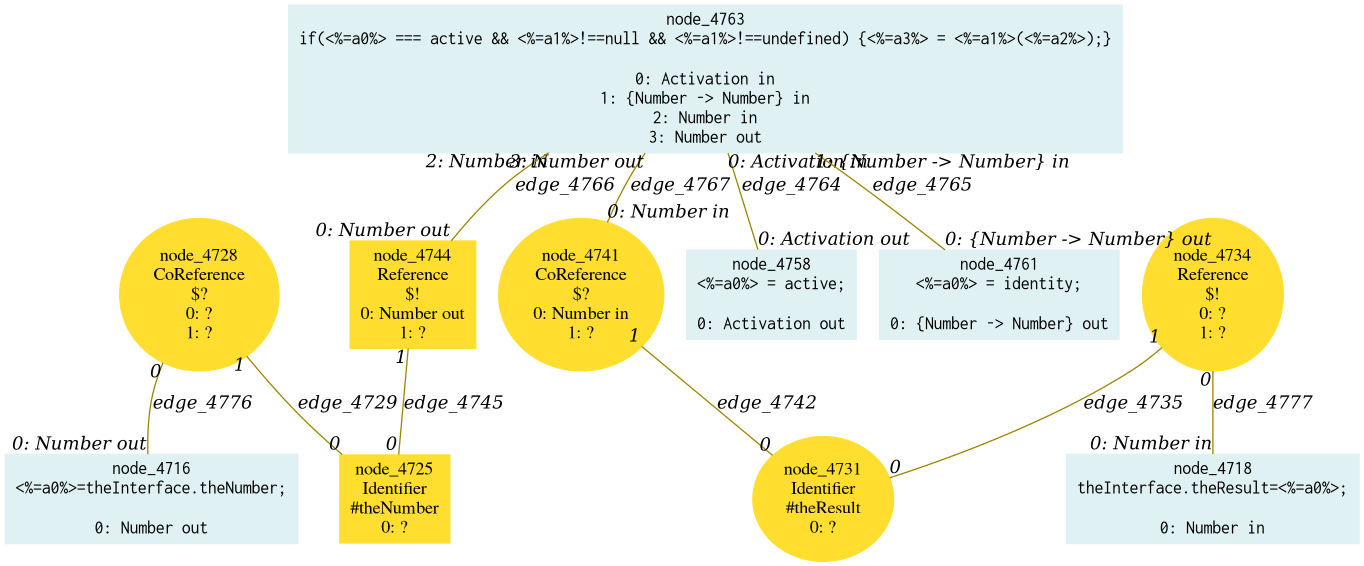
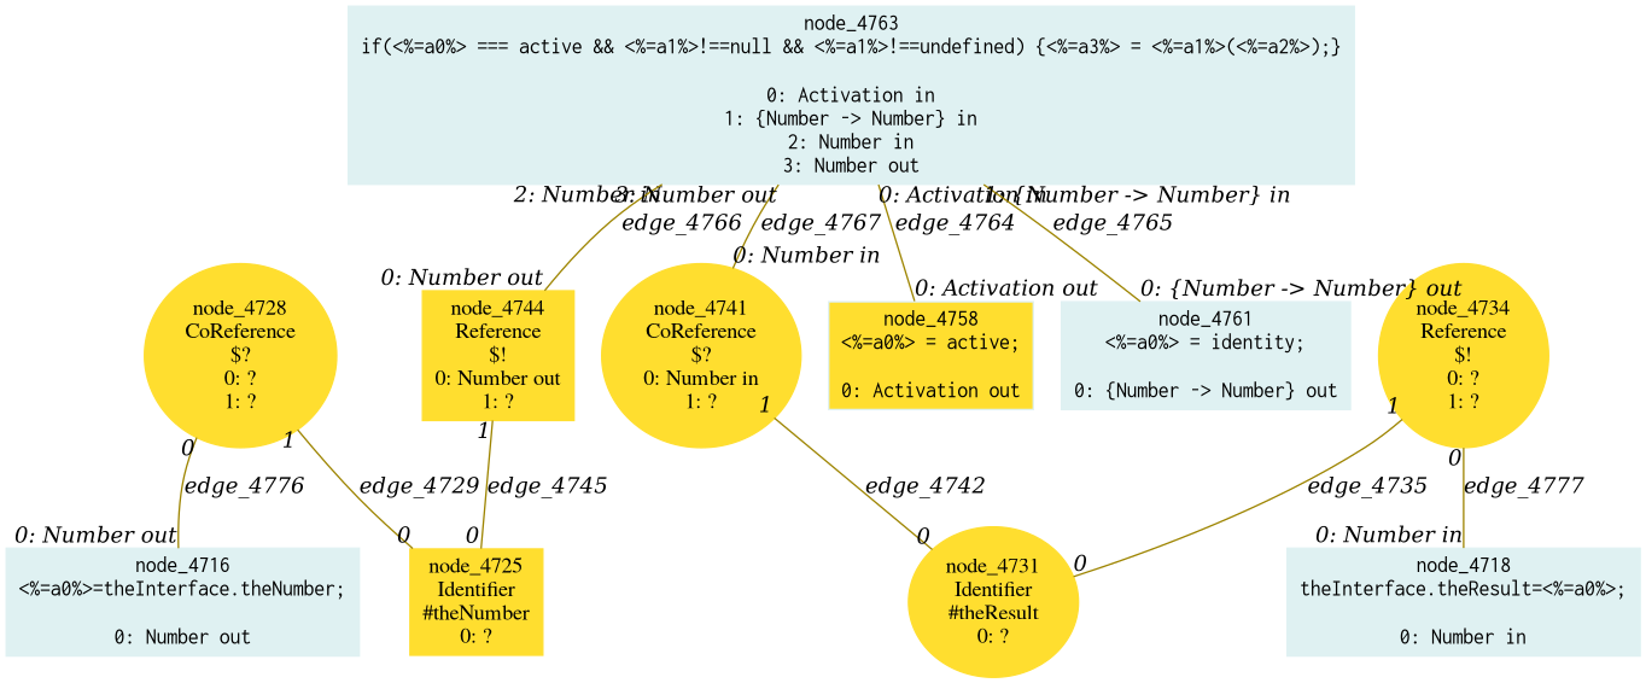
  digraph {
    node [color="#ffde2f" fontname=Times shape=box style=filled]
    edge [arrowHead=none arrowsize=1 color="#9d8400" dir=none fontname="Times-Italic" headlabel=0 taillabel=1]
    n1 [color="#dff1f2" fontname=Courier label="node_4716\n<%=a0%>=theInterface.theNumber;\n\n0: Number out"]
    n2 [color="#dff1f2" fontname=Courier label="node_4718\ntheInterface.theResult=<%=a0%>;\n\n0: Number in"]
    n3 [label="node_4725\nIdentifier\n#theNumber\n0: ?"]
    n4 [label="node_4728\nCoReference\n$?\n0: ?\n1: ?" shape=ellipse]
    n5 [label="node_4731\nIdentifier\n#theResult\n0: ?" shape=ellipse]
    n6 [label="node_4734\nReference\n$!\n0: ?\n1: ?" shape=ellipse]
    n7 [label="node_4741\nCoReference\n$?\n0: Number in\n1: ?" shape=ellipse]
    n8 [label="node_4744\nReference\n$!\n0: Number out\n1: ?"]
-   n9 [color="#dff1f2" fontname=Courier label="node_4758\n<%=a0%> = active;\n\n0: Activation out"]
+   n9 [color="#dff1f2" fontname=Courier label="node_4758\n<%=a0%> = active;\n\n0: Activation out" fillcolor="#ffde2f"]
    n10 [color="#dff1f2" fontname=Courier label="node_4761\n<%=a0%> = identity;\n\n0: {Number -> Number} out"]
    n11 [color="#dff1f2" fontname=Courier label="node_4763\nif(<%=a0%> === active && <%=a1%>!==null && <%=a1%>!==undefined) {<%=a3%> = <%=a1%>(<%=a2%>);}\n\n0: Activation in\n1: {Number -> Number} in\n2: Number in\n3: Number out"]
    n4 -> n1 [headlabel="0: Number out" label=edge_4776 taillabel=0]
    n4 -> n3 [label=edge_4729]
    n6 -> n2 [headlabel="0: Number in" label=edge_4777 taillabel=0]
    n6 -> n5 [label=edge_4735]
    n7 -> n5 [label=edge_4742]
    n8 -> n3 [label=edge_4745]
    n11 -> n7 [headlabel="0: Number in" label=edge_4767 taillabel="3: Number out"]
    n11 -> n8 [headlabel="0: Number out" label=edge_4766 taillabel="2: Number in"]
    n11 -> n9 [headlabel="0: Activation out" label=edge_4764 taillabel="0: Activation in"]
    n11 -> n10 [headlabel="0: {Number -> Number} out" label=edge_4765 taillabel="1: {Number -> Number} in"]
  }
